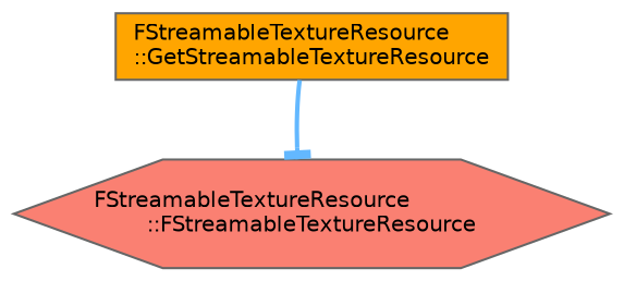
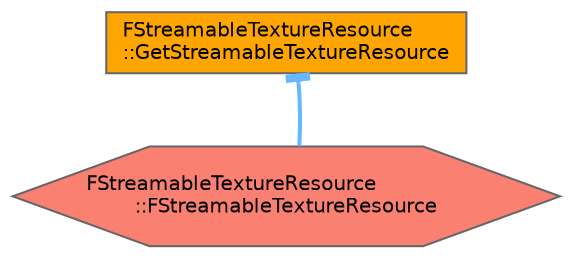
  digraph {
    rankdir=TB
    node [fontname=Helvetica fontsize=10 style=filled]
    n1 [color=gray40 fillcolor=orange fontcolor=black height=0.2 label="FStreamableTextureResource\l::GetStreamableTextureResource" shape=box width=0.4]
    n2 [color=grey40 fillcolor=salmon height=0.2 label="FStreamableTextureResource\l::FStreamableTextureResource" shape=hexagon width=0.4]
-   n1 -> n2 [color=steelblue1 fontname=Helvetica fontsize=10 labelfontname=Helvetica labelfontsize=10 style=bold arrowhead=tee]
+   n2 -> n1 [color=steelblue1 fontname=Helvetica fontsize=10 labelfontname=Helvetica labelfontsize=10 style=bold arrowhead=tee]
  }
